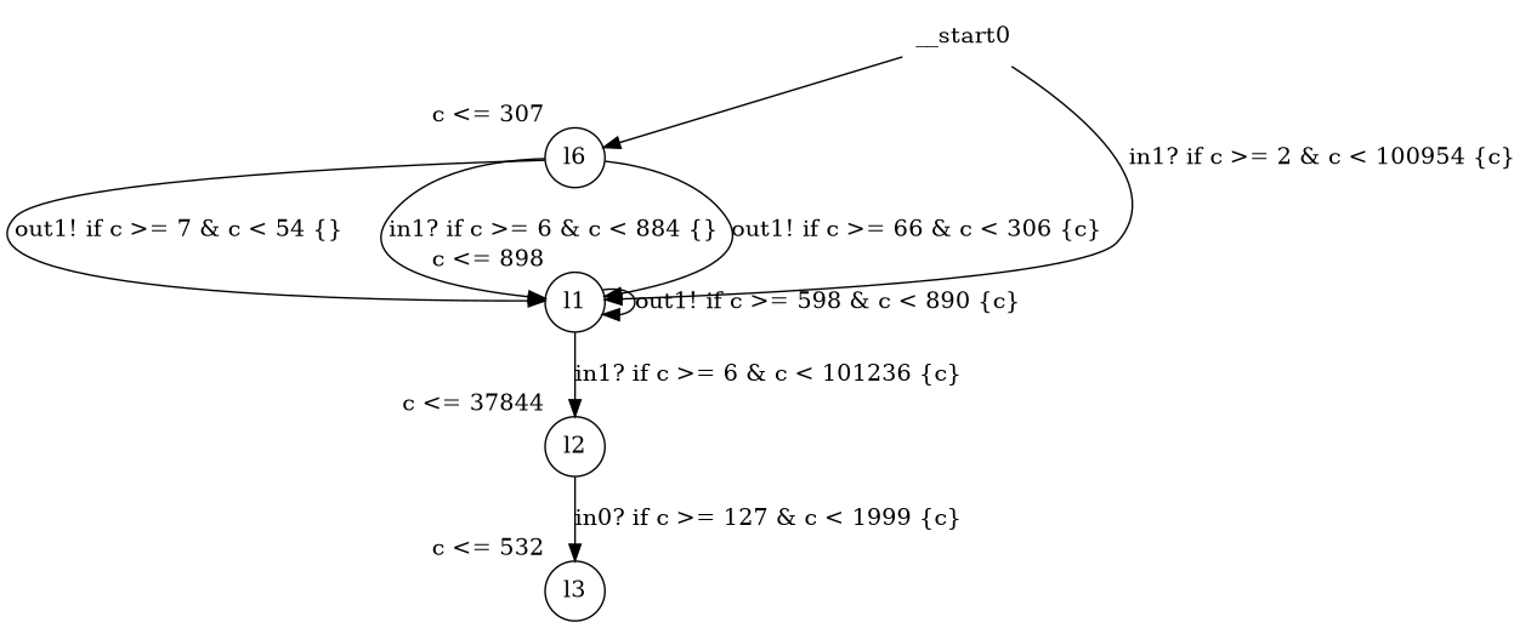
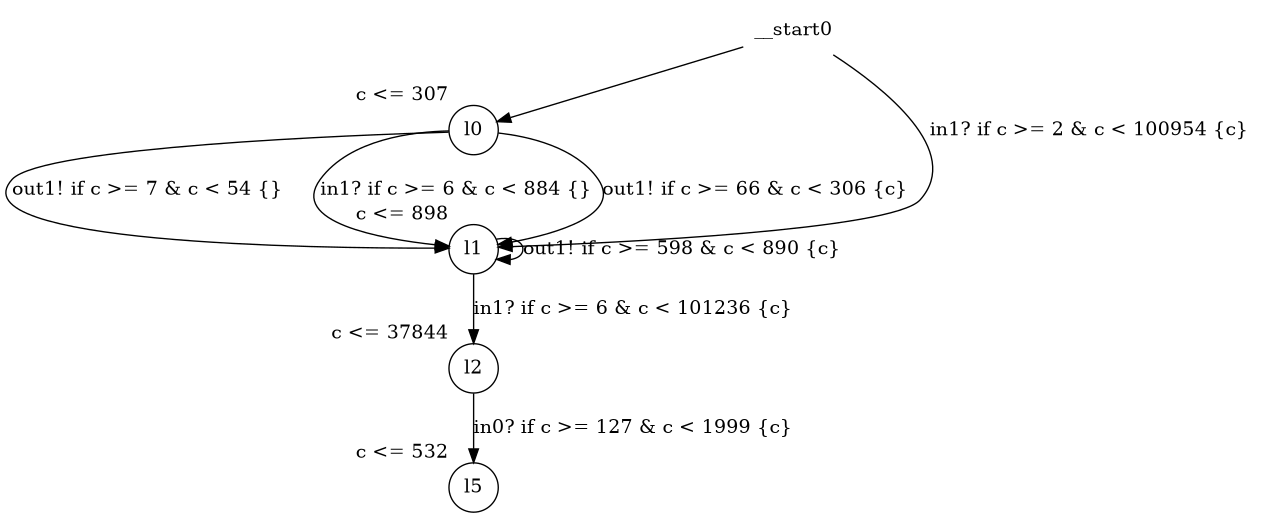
  digraph {
    node [shape=circle margin=0]
    __start0 [shape=none margin=""]
-   n2 [label=l6 xlabel="c <= 307"]
+   n2 [label=l0 xlabel="c <= 307"]
    n3 [label=l1 xlabel="c <= 898"]
    n4 [label=l2 xlabel="c <= 37844"]
-   n5 [label=l3 xlabel="c <= 532"]
+   n5 [label=l5 xlabel="c <= 532"]
    __start0 -> n2
    __start0 -> n3 [label="in1? if c >= 2 & c < 100954 {c} "]
    n2 -> n3 [label="out1! if c >= 7 & c < 54 {} "]
    n2 -> n3 [label="in1? if c >= 6 & c < 884 {} "]
    n2 -> n3 [label="out1! if c >= 66 & c < 306 {c} "]
    n3 -> n3 [label="out1! if c >= 598 & c < 890 {c} "]
    n3 -> n4 [label="in1? if c >= 6 & c < 101236 {c} "]
    n4 -> n5 [label="in0? if c >= 127 & c < 1999 {c} "]
  }
